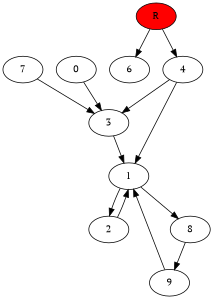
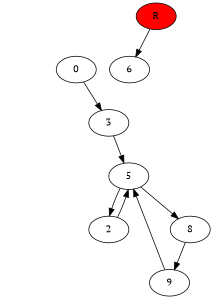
  digraph {
    fontname="PT Serif"
    node [fontname="PT Serif"]
    edge [fontname="PT Serif"]
    n1 [label=0]
    3
-   5 [label=1]
+   5
    2
    8
    9
-   4
-   7
    R [fillcolor="#ff0000" style=filled]
    6
    n1 -> 3
    3 -> 5
    5 -> 2
    5 -> 8
    2 -> 5
    8 -> 9
    9 -> 5
-   4 -> 3
-   4 -> 5
-   7 -> 3
-   R -> 4
    R -> 6
  }
